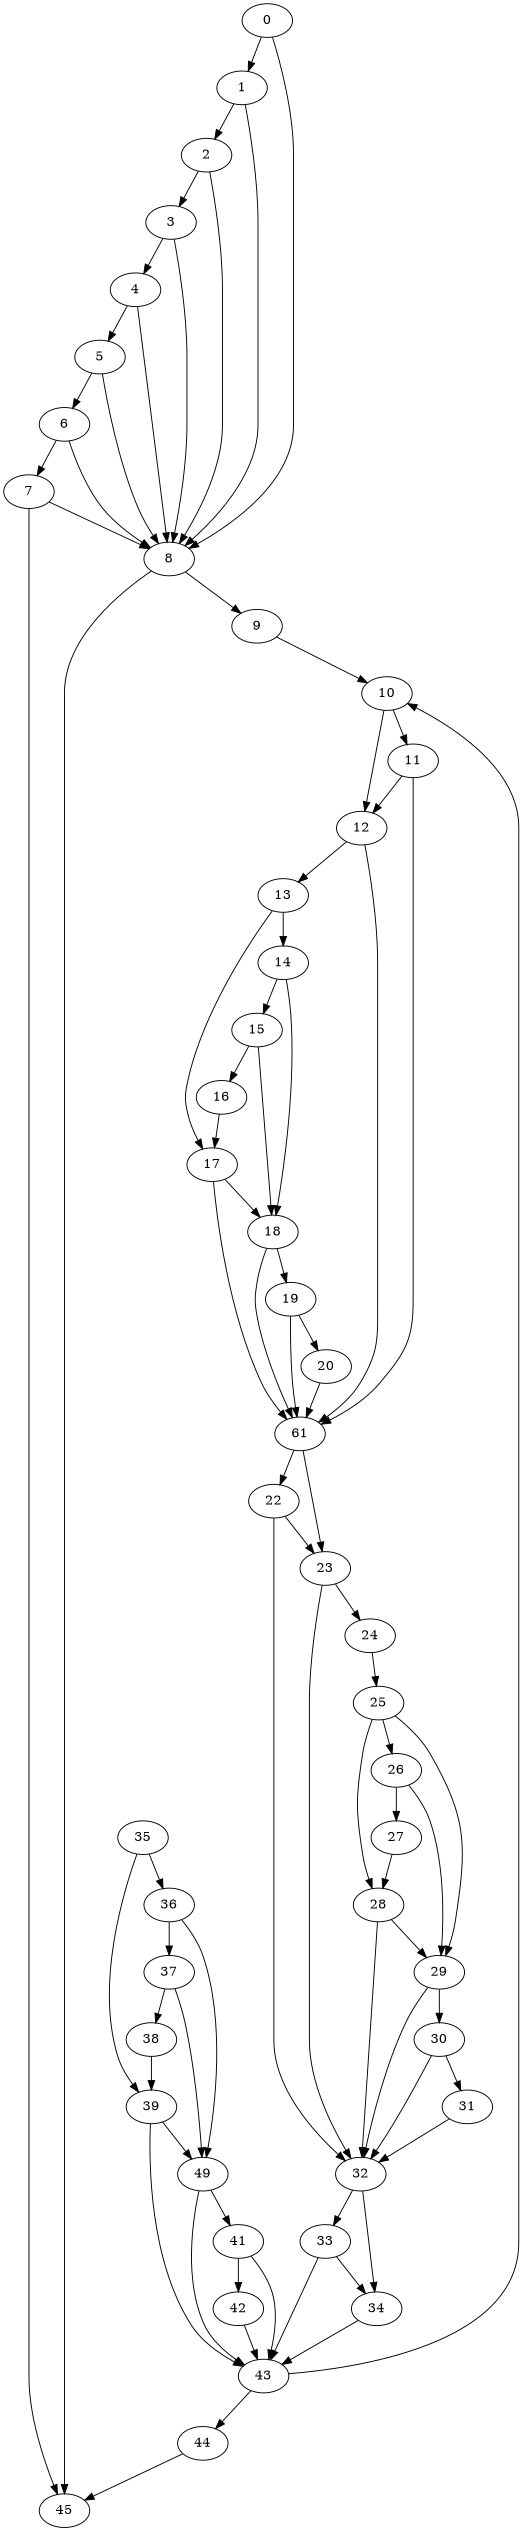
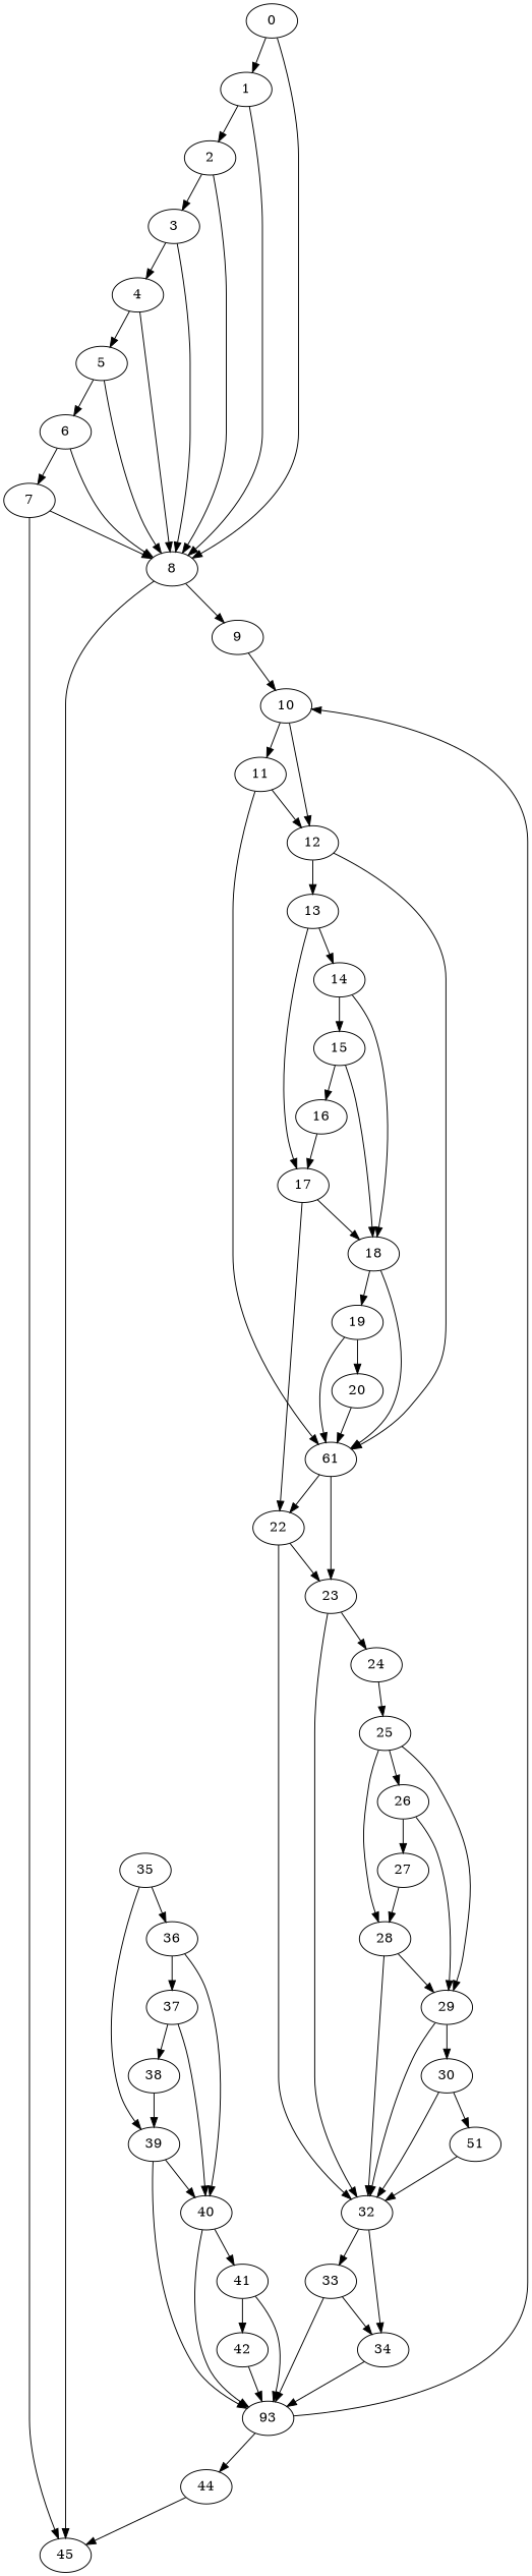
  digraph {
    0
    1
    8
    2
    45
    9
    3
    4
    5
    6
    7
    10
    11
    12
    n15 [label=61]
    13
    22
    23
    14
    17
    15
    18
    16
    19
    20
    32
    24
    33
    34
    25
    28
    26
    29
    27
    30
-   31
-   43
+   31 [label=51]
+   43 [label=93]
    44
    35
    36
    39
    37
-   40 [label=49]
+   40
    38
    41
    42
    0 -> 1
    0 -> 8
    1 -> 8
    1 -> 2
    8 -> 45
    8 -> 9
    2 -> 8
    2 -> 3
    9 -> 10
    3 -> 8
    3 -> 4
    4 -> 8
    4 -> 5
    5 -> 8
    5 -> 6
    6 -> 8
    6 -> 7
    7 -> 8
    7 -> 45
    10 -> 11
    10 -> 12
    11 -> 12
    11 -> n15
    12 -> n15
    12 -> 13
    n15 -> 22
    n15 -> 23
    13 -> 14
    13 -> 17
    22 -> 23
    22 -> 32
    23 -> 32
    23 -> 24
    14 -> 15
    14 -> 18
-   17 -> n15
+   17 -> 22
    17 -> 18
    15 -> 18
    15 -> 16
    18 -> n15
    18 -> 19
    16 -> 17
    19 -> n15
    19 -> 20
    20 -> n15
    32 -> 33
    32 -> 34
    24 -> 25
    33 -> 34
    33 -> 43
    34 -> 43
    25 -> 28
    25 -> 26
    25 -> 29
    28 -> 32
    28 -> 29
    26 -> 29
    26 -> 27
    29 -> 32
    29 -> 30
    27 -> 28
    30 -> 32
    30 -> 31
    31 -> 32
    43 -> 10
    43 -> 44
    44 -> 45
    35 -> 36
    35 -> 39
    36 -> 37
    36 -> 40
    39 -> 43
    39 -> 40
    37 -> 40
    37 -> 38
    40 -> 43
    40 -> 41
    38 -> 39
    41 -> 43
    41 -> 42
    42 -> 43
  }
